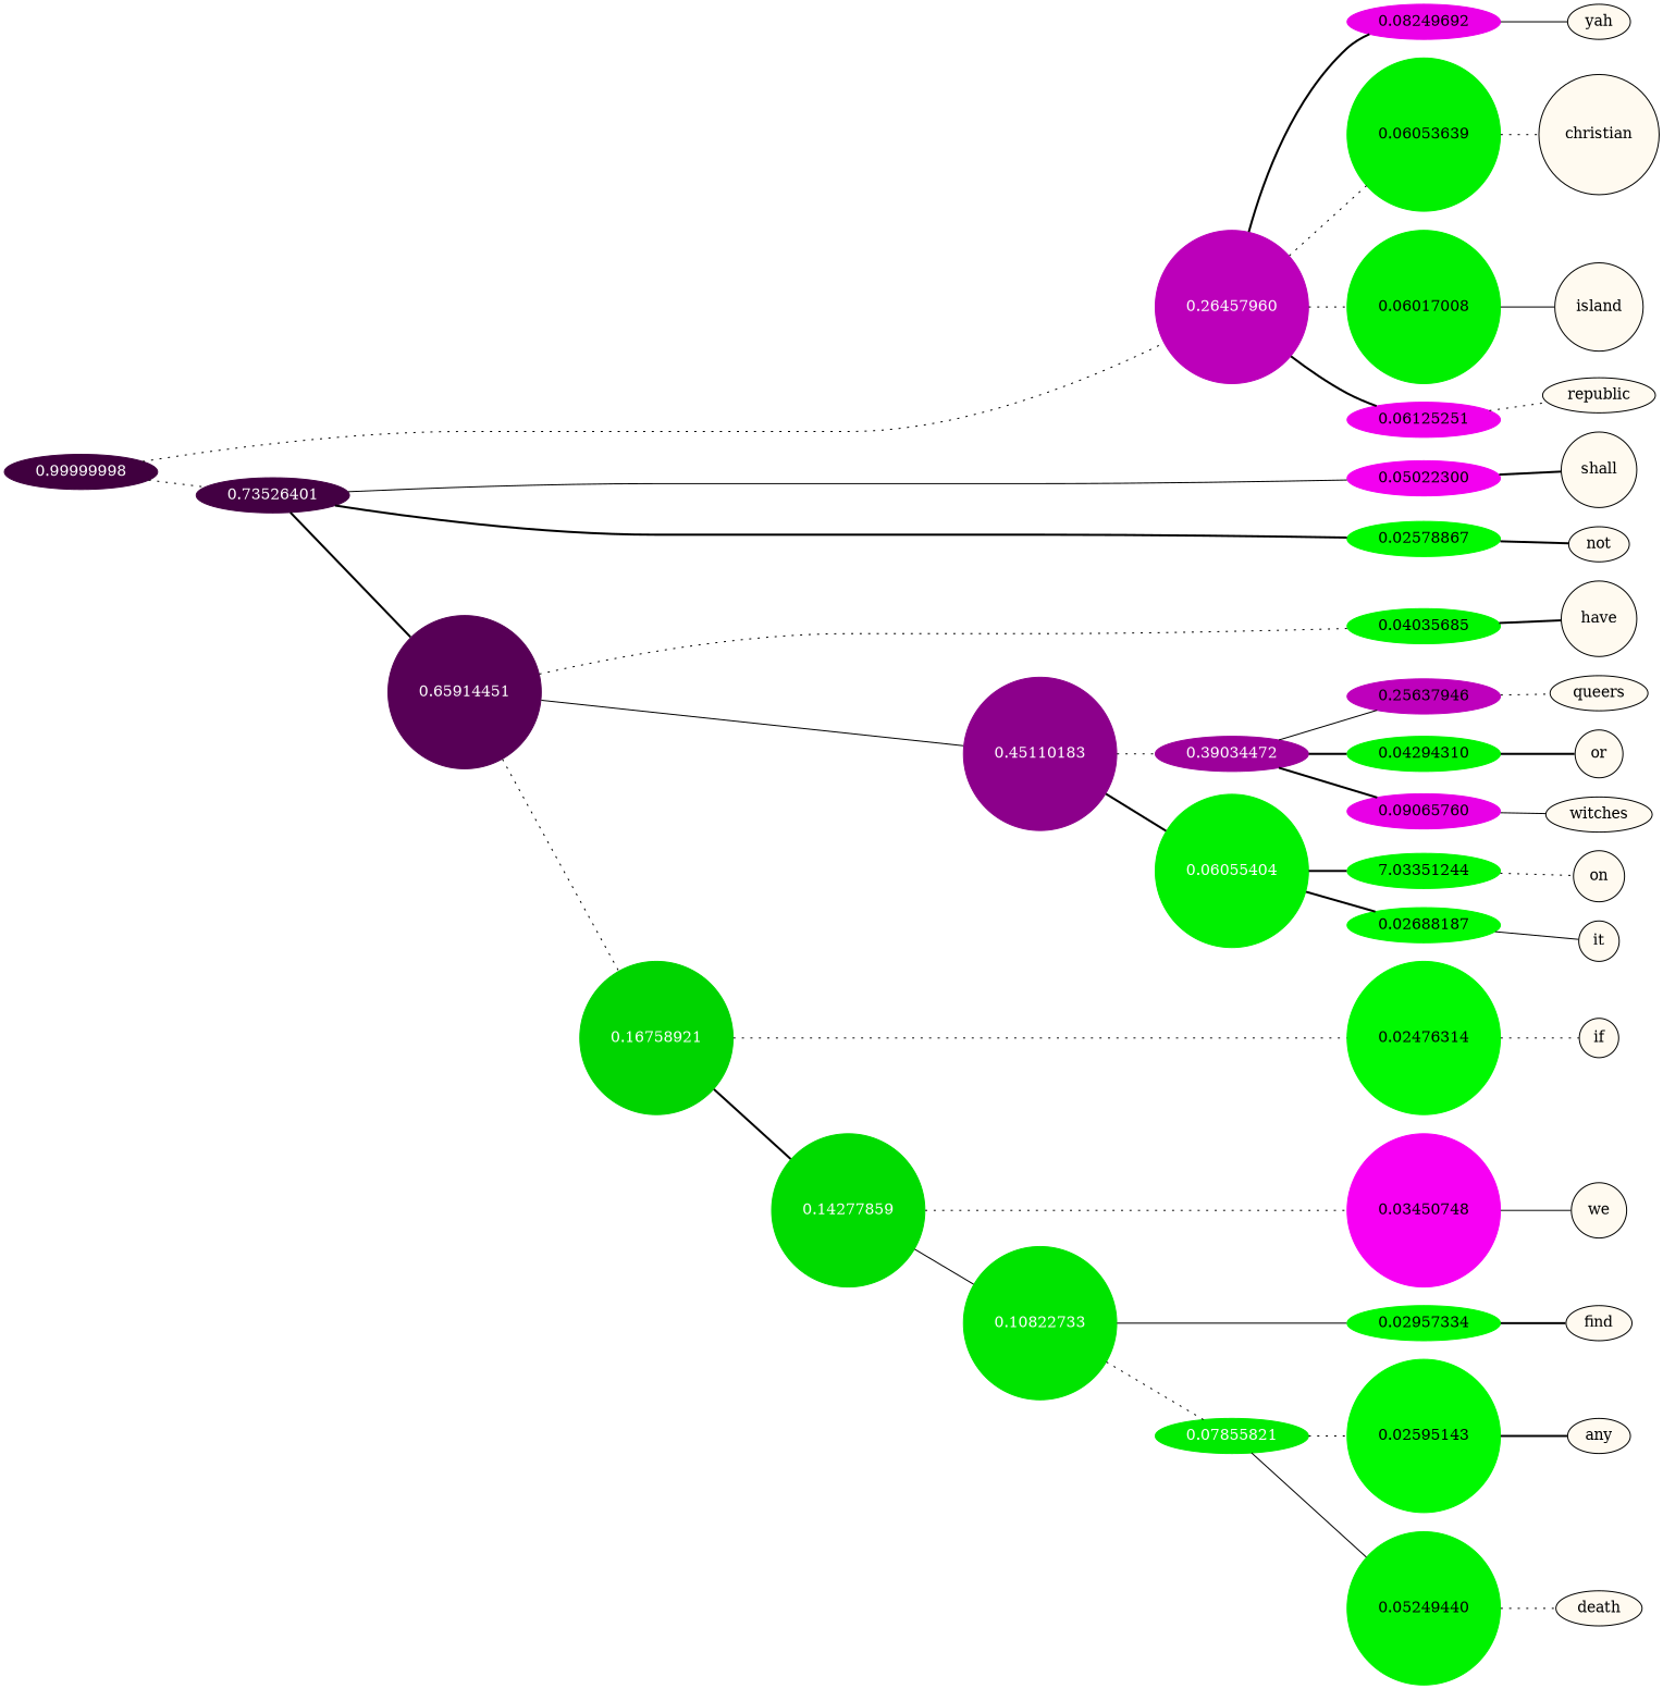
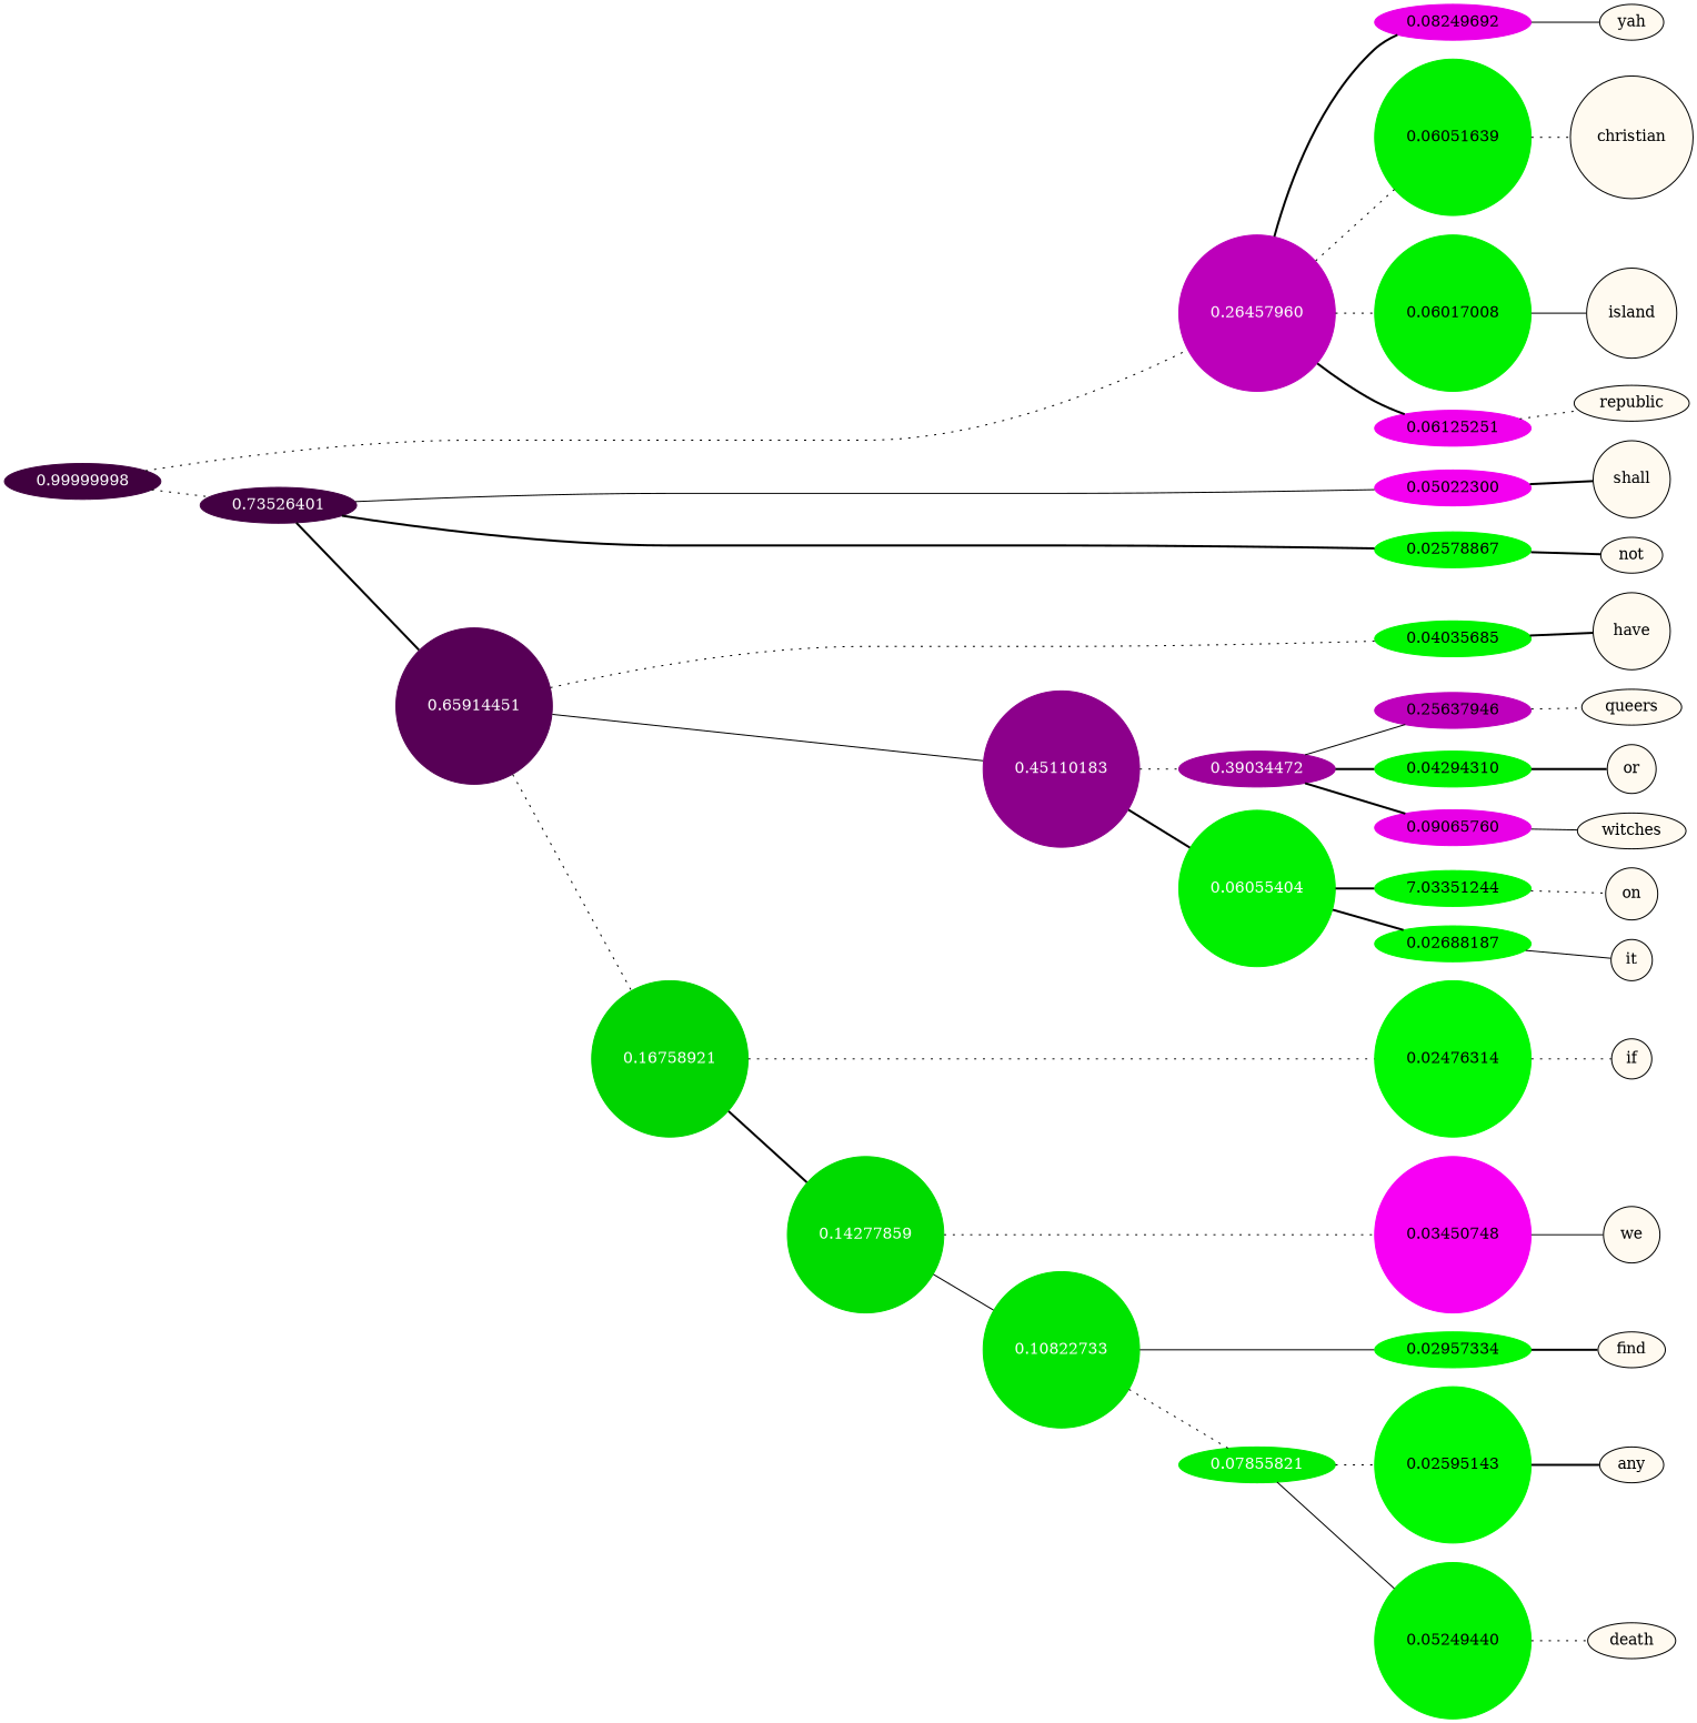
  graph {
    rankdir=LR
    node [color=black format=png nodesep=0.001 ordering=out overlap_scaling=0.01 ranksep=0.001 shape=ellipse style=filled]
    edge [style=dotted]
    n1 [fillcolor=floralwhite height=0.15 label=yah style="filled,solid" width=0.15]
    n2 [fillcolor=floralwhite height=0.15 label=christian shape=circle style="filled,solid" width=0.15]
    n3 [fillcolor=floralwhite height=0.15 label=island shape=circle style="filled,solid" width=0.15]
    n4 [fillcolor=floralwhite height=0.15 label=republic style="filled,solid" width=0.15]
    n5 [fillcolor=floralwhite height=0.15 label=shall shape=circle style="filled,solid" width=0.15]
    n6 [fillcolor=floralwhite height=0.15 label=not style="filled,solid" width=0.15]
    n7 [fillcolor=floralwhite height=0.15 label=have shape=circle style="filled,solid" width=0.15]
    n8 [fillcolor=floralwhite height=0.15 label=queers style="filled,solid" width=0.15]
    n9 [fillcolor=floralwhite height=0.15 label=or shape=circle style="filled,solid" width=0.15]
    n10 [fillcolor=floralwhite height=0.15 label=witches style="filled,solid" width=0.15]
    n11 [fillcolor=floralwhite height=0.15 label=on shape=circle style="filled,solid" width=0.15]
    n12 [fillcolor=floralwhite height=0.15 label=it shape=circle style="filled,solid" width=0.15]
    n13 [fillcolor=floralwhite height=0.15 label=if shape=circle style="filled,solid" width=0.15]
    n14 [fillcolor=floralwhite height=0.15 label=we shape=circle style="filled,solid" width=0.15]
    n15 [fillcolor=floralwhite height=0.15 label=find style="filled,solid" width=0.15]
    n16 [fillcolor=floralwhite height=0.15 label=any style="filled,solid" width=0.15]
    n17 [fillcolor=floralwhite height=0.15 label=death style="filled,solid" width=0.15]
    n18 [color="0.835 1.000 0.918" fontcolor=black height=0.15 label=0.08249692 width=0.15]
-   n19 [color="0.334 1.000 0.939" fontcolor=black height=0.15 label=0.06053639 shape=circle width=0.15]
+   n19 [color="0.334 1.000 0.939" fontcolor=black height=0.15 label=0.06051639 shape=circle width=0.15]
    n20 [color="0.334 1.000 0.940" fontcolor=black height=0.15 label=0.06017008 shape=circle width=0.15]
    n21 [color="0.835 1.000 0.939" fontcolor=black height=0.15 label=0.06125251 width=0.15]
    n22 [color="0.835 1.000 0.950" fontcolor=black height=0.15 label=0.05022300 width=0.15]
    n23 [color="0.334 1.000 0.974" fontcolor=black height=0.15 label=0.02578867 width=0.15]
    n24 [color="0.334 1.000 0.960" fontcolor=black height=0.15 label=0.04035685 width=0.15]
    n25 [color="0.835 1.000 0.744" fontcolor=black height=0.15 label=0.25637946 width=0.15]
    n26 [color="0.334 1.000 0.957" fontcolor=black height=0.15 label=0.04294310 width=0.15]
    n27 [color="0.835 1.000 0.909" fontcolor=black height=0.15 label=0.09065760 width=0.15]
    n28 [color="0.334 1.000 0.966" fontcolor=black height=0.15 label=7.03351244 width=0.15]
    n29 [color="0.334 1.000 0.973" fontcolor=black height=0.15 label=0.02688187 width=0.15]
    n30 [color="0.334 1.000 0.975" fontcolor=black height=0.15 label=0.02476314 shape=circle width=0.15]
    n31 [color="0.835 1.000 0.965" fontcolor=black height=0.15 label=0.03450748 shape=circle width=0.15]
    n32 [color="0.334 1.000 0.970" fontcolor=black height=0.15 label=0.02957334 width=0.15]
    n33 [color="0.334 1.000 0.974" fontcolor=black height=0.15 label=0.02595143 shape=circle width=0.15]
    n34 [color="0.334 1.000 0.948" fontcolor=black height=0.15 label=0.05249440 shape=circle width=0.15]
    n35 [color="0.835 1.000 0.250" fontcolor=grey99 height=0.15 label=0.99999998 width=0.15]
    n36 [color="0.835 1.000 0.735" fontcolor=grey99 height=0.15 label=0.26457960 shape=circle width=0.15]
    n37 [color="0.835 1.000 0.265" fontcolor=grey99 height=0.15 label=0.73526401 width=0.15]
    n38 [color="0.835 1.000 0.341" fontcolor=grey99 height=0.15 label=0.65914451 shape=circle width=0.15]
    n39 [color="0.835 1.000 0.549" fontcolor=grey99 height=0.15 label=0.45110183 shape=circle width=0.15]
    n40 [color="0.334 1.000 0.832" fontcolor=grey99 height=0.15 label=0.16758921 shape=circle width=0.15]
    n41 [color="0.835 1.000 0.610" fontcolor=grey99 height=0.15 label=0.39034472 width=0.15]
    n42 [color="0.334 1.000 0.939" fontcolor=grey99 height=0.15 label=0.06055404 shape=circle width=0.15]
    n43 [color="0.334 1.000 0.857" fontcolor=grey99 height=0.15 label=0.14277859 shape=circle width=0.15]
    n44 [color="0.334 1.000 0.892" fontcolor=grey99 height=0.15 label=0.10822733 shape=circle width=0.15]
    n45 [color="0.334 1.000 0.921" fontcolor=grey99 height=0.15 label=0.07855821 width=0.15]
    subgraph sub_1 {
      rank=same
      n1
      n2
      n3
      n4
      n5
      n6
      n7
      n8
      n9
      n10
      n11
      n12
      n13
      n14
      n15
      n16
      n17
    }
    subgraph sub_2 {
      rank=same
      n18
      n19
      n20
      n21
      n22
      n23
      n24
      n25
      n26
      n27
      n28
      n29
      n30
      n31
      n32
      n33
      n34
    }
    n18 -- n1 [style=solid]
    n19 -- n2
    n20 -- n3 [style=solid]
    n21 -- n4
    n22 -- n5 [style=bold]
    n23 -- n6 [style=bold]
    n24 -- n7 [style=bold]
    n25 -- n8
    n26 -- n9 [style=bold]
    n27 -- n10 [style=solid]
    n28 -- n11
    n29 -- n12 [style=solid]
    n30 -- n13
    n31 -- n14 [style=solid]
    n32 -- n15 [style=bold]
    n33 -- n16 [style=bold]
    n34 -- n17
    n35 -- n36
    n35 -- n37
    n36 -- n18 [style=bold]
    n36 -- n19
    n36 -- n20
    n36 -- n21 [style=bold]
    n37 -- n22 [style=solid]
    n37 -- n23 [style=bold]
    n37 -- n38 [style=bold]
    n38 -- n24
    n38 -- n39 [style=solid]
    n38 -- n40
    n39 -- n41
    n39 -- n42 [style=bold]
    n40 -- n30
    n40 -- n43 [style=bold]
    n41 -- n25 [style=solid]
    n41 -- n26 [style=bold]
    n41 -- n27 [style=bold]
    n42 -- n28 [style=bold]
    n42 -- n29 [style=bold]
    n43 -- n31
    n43 -- n44 [style=solid]
    n44 -- n32 [style=solid]
    n44 -- n45
    n45 -- n33
    n45 -- n34 [style=solid]
  }
